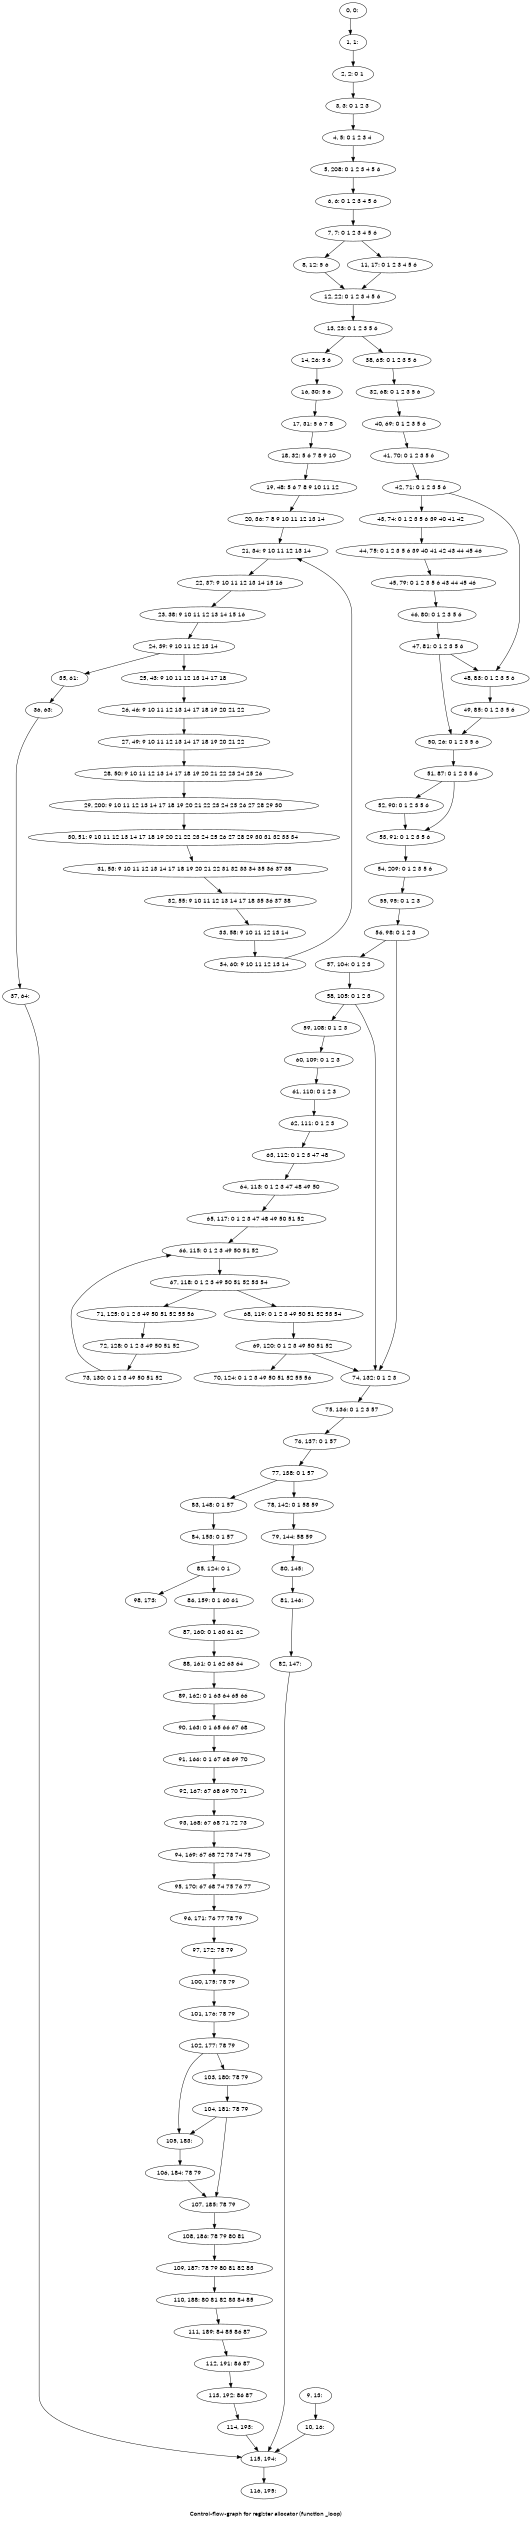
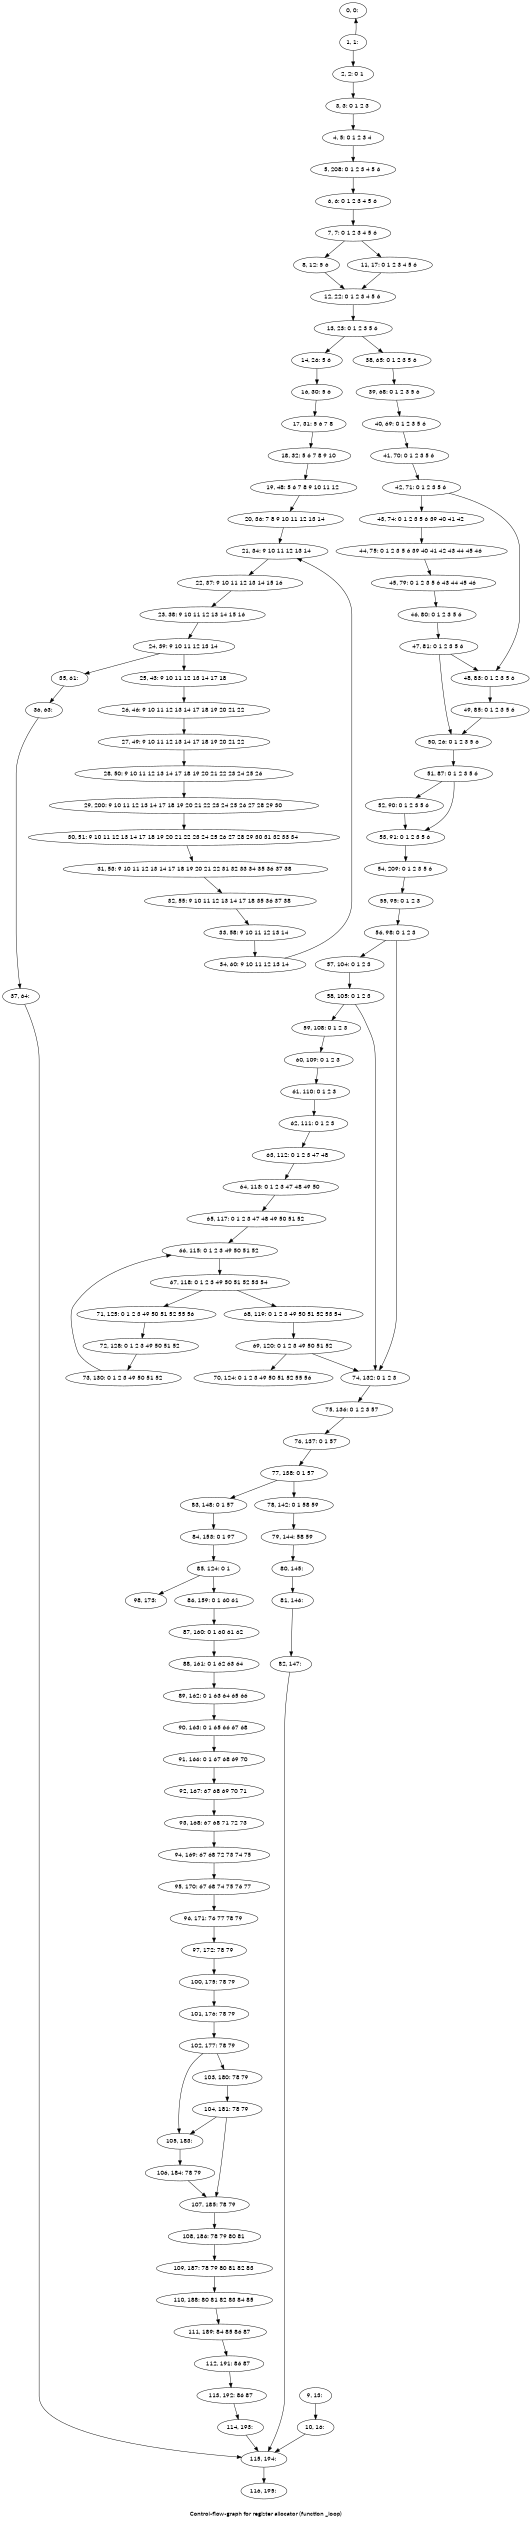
  digraph {
    fontname=Lato
    label="Control-flow-graph for register allocator (function _loop)"
    node [fontname=Lato]
    edge [fontname=Lato]
    n1 [label="0, 0: "]
    n2 [label="1, 1: "]
    n3 [label="2, 2: 0 1 "]
    n4 [label="3, 3: 0 1 2 3 "]
    n5 [label="4, 5: 0 1 2 3 4 "]
    n6 [label="5, 208: 0 1 2 3 4 5 6 "]
    n7 [label="6, 6: 0 1 2 3 4 5 6 "]
    n8 [label="7, 7: 0 1 2 3 4 5 6 "]
    n9 [label="8, 12: 5 6 "]
    n10 [label="11, 17: 0 1 2 3 4 5 6 "]
    n11 [label="12, 22: 0 1 2 3 4 5 6 "]
    n12 [label="9, 13: "]
    n13 [label="10, 16: "]
    n14 [label="115, 194: "]
    n15 [label="116, 195: "]
    n16 [label="13, 23: 0 1 2 3 5 6 "]
    n17 [label="14, 26: 5 6 "]
    n18 [label="38, 65: 0 1 2 3 5 6 "]
    n19 [label="16, 30: 5 6 "]
-   n20 [label="32, 68: 0 1 2 3 5 6"]
+   n20 [label="39, 68: 0 1 2 3 5 6 "]
    n21 [label="17, 31: 5 6 7 8 "]
    n22 [label="18, 32: 5 6 7 8 9 10 "]
    n23 [label="19, 48: 5 6 7 8 9 10 11 12 "]
    n24 [label="20, 36: 7 8 9 10 11 12 13 14 "]
    n25 [label="21, 34: 9 10 11 12 13 14 "]
    n26 [label="22, 37: 9 10 11 12 13 14 15 16 "]
    n27 [label="23, 38: 9 10 11 12 13 14 15 16 "]
    n28 [label="24, 39: 9 10 11 12 13 14 "]
    n29 [label="25, 43: 9 10 11 12 13 14 17 18 "]
    n30 [label="35, 61: "]
    n31 [label="26, 46: 9 10 11 12 13 14 17 18 19 20 21 22 "]
    n32 [label="36, 63: "]
    n33 [label="27, 49: 9 10 11 12 13 14 17 18 19 20 21 22 "]
    n34 [label="28, 50: 9 10 11 12 13 14 17 18 19 20 21 22 23 24 25 26 "]
    n35 [label="29, 200: 9 10 11 12 13 14 17 18 19 20 21 22 23 24 25 26 27 28 29 30 "]
    n36 [label="30, 51: 9 10 11 12 13 14 17 18 19 20 21 22 23 24 25 26 27 28 29 30 31 32 33 34 "]
    n37 [label="31, 53: 9 10 11 12 13 14 17 18 19 20 21 22 31 32 33 34 35 36 37 38 "]
    n38 [label="32, 55: 9 10 11 12 13 14 17 18 35 36 37 38 "]
    n39 [label="33, 58: 9 10 11 12 13 14 "]
    n40 [label="34, 60: 9 10 11 12 13 14 "]
    n41 [label="37, 64: "]
    n42 [label="40, 69: 0 1 2 3 5 6 "]
    n43 [label="41, 70: 0 1 2 3 5 6 "]
    n44 [label="42, 71: 0 1 2 3 5 6 "]
    n45 [label="43, 74: 0 1 2 3 5 6 39 40 41 42 "]
    n46 [label="48, 83: 0 1 2 3 5 6 "]
    n47 [label="44, 75: 0 1 2 3 5 6 39 40 41 42 43 44 45 46 "]
    n48 [label="49, 85: 0 1 2 3 5 6 "]
    n49 [label="45, 79: 0 1 2 3 5 6 43 44 45 46 "]
    n50 [label="46, 80: 0 1 2 3 5 6 "]
    n51 [label="47, 81: 0 1 2 3 5 6 "]
    n52 [label="50, 26: 0 1 2 3 5 6"]
    n53 [label="51, 87: 0 1 2 3 5 6 "]
    n54 [label="52, 90: 0 1 2 3 5 6 "]
    n55 [label="53, 91: 0 1 2 3 5 6 "]
    n56 [label="54, 209: 0 1 2 3 5 6 "]
    n57 [label="55, 95: 0 1 2 3 "]
    n58 [label="56, 98: 0 1 2 3 "]
    n59 [label="57, 104: 0 1 2 3 "]
    n60 [label="74, 132: 0 1 2 3 "]
    n61 [label="58, 105: 0 1 2 3 "]
    n62 [label="75, 136: 0 1 2 3 57 "]
    n63 [label="59, 108: 0 1 2 3 "]
    n64 [label="60, 109: 0 1 2 3 "]
    n65 [label="61, 110: 0 1 2 3 "]
    n66 [label="62, 111: 0 1 2 3 "]
    n67 [label="63, 112: 0 1 2 3 47 48 "]
    n68 [label="64, 113: 0 1 2 3 47 48 49 50 "]
    n69 [label="65, 117: 0 1 2 3 47 48 49 50 51 52 "]
    n70 [label="66, 115: 0 1 2 3 49 50 51 52 "]
    n71 [label="67, 118: 0 1 2 3 49 50 51 52 53 54 "]
    n72 [label="68, 119: 0 1 2 3 49 50 51 52 53 54 "]
    n73 [label="71, 125: 0 1 2 3 49 50 51 52 55 56 "]
    n74 [label="69, 120: 0 1 2 3 49 50 51 52 "]
    n75 [label="70, 124: 0 1 2 3 49 50 51 52 55 56 "]
    n76 [label="72, 128: 0 1 2 3 49 50 51 52 "]
    n77 [label="73, 130: 0 1 2 3 49 50 51 52 "]
    n78 [label="76, 137: 0 1 57 "]
    n79 [label="77, 138: 0 1 57 "]
    n80 [label="78, 142: 0 1 58 59 "]
    n81 [label="83, 148: 0 1 57 "]
    n82 [label="79, 144: 58 59 "]
-   n83 [label="84, 153: 0 1 57 "]
+   n83 [label="84, 153: 0 1 97"]
    n84 [label="80, 145: "]
    n85 [label="81, 146: "]
    n86 [label="82, 147: "]
    n87 [label="85, 124: 0 1"]
    n88 [label="86, 159: 0 1 60 61 "]
    n89 [label="98, 173: "]
    n90 [label="87, 160: 0 1 60 61 62 "]
    n91 [label="88, 161: 0 1 62 63 64 "]
    n92 [label="89, 162: 0 1 63 64 65 66 "]
    n93 [label="90, 163: 0 1 65 66 67 68 "]
    n94 [label="91, 166: 0 1 67 68 69 70 "]
    n95 [label="92, 167: 67 68 69 70 71 "]
    n96 [label="93, 168: 67 68 71 72 73 "]
    n97 [label="94, 169: 67 68 72 73 74 75 "]
    n98 [label="95, 170: 67 68 74 75 76 77 "]
    n99 [label="96, 171: 76 77 78 79 "]
    n100 [label="97, 172: 78 79 "]
    n101 [label="100, 175: 78 79 "]
    n102 [label="101, 176: 78 79 "]
    n103 [label="102, 177: 78 79 "]
    n104 [label="103, 180: 78 79 "]
    n105 [label="105, 183: "]
    n106 [label="104, 181: 78 79 "]
    n107 [label="106, 184: 78 79 "]
    n108 [label="107, 185: 78 79 "]
    n109 [label="108, 186: 78 79 80 81 "]
    n110 [label="109, 187: 78 79 80 81 82 83 "]
    n111 [label="110, 188: 80 81 82 83 84 85 "]
    n112 [label="111, 189: 84 85 86 87 "]
    n113 [label="112, 191: 86 87 "]
    n114 [label="113, 192: 86 87 "]
    n115 [label="114, 193: "]
-   n1 -> n2
+   n2 -> n1
    n2 -> n3
    n3 -> n4
    n4 -> n5
    n5 -> n6
    n6 -> n7
    n7 -> n8
    n8 -> n9
    n8 -> n10
    n9 -> n11
    n10 -> n11
    n11 -> n16
    n12 -> n13
    n13 -> n14
    n14 -> n15
    n16 -> n17
    n16 -> n18
    n17 -> n19
    n18 -> n20
    n19 -> n21
    n20 -> n42
    n21 -> n22
    n22 -> n23
    n23 -> n24
    n24 -> n25
    n25 -> n26
    n26 -> n27
    n27 -> n28
    n28 -> n29
    n28 -> n30
    n29 -> n31
    n30 -> n32
    n31 -> n33
    n32 -> n41
    n33 -> n34
    n34 -> n35
    n35 -> n36
    n36 -> n37
    n37 -> n38
    n38 -> n39
    n39 -> n40
    n40 -> n25
    n41 -> n14
    n42 -> n43
    n43 -> n44
    n44 -> n45
    n44 -> n46
    n45 -> n47
    n46 -> n48
    n47 -> n49
    n48 -> n52
    n49 -> n50
    n50 -> n51
    n51 -> n46
    n51 -> n52
    n52 -> n53
    n53 -> n54
    n53 -> n55
    n54 -> n55
    n55 -> n56
    n56 -> n57
    n57 -> n58
    n58 -> n59
    n58 -> n60
    n59 -> n61
    n60 -> n62
    n61 -> n60
    n61 -> n63
    n62 -> n78
    n63 -> n64
    n64 -> n65
    n65 -> n66
    n66 -> n67
    n67 -> n68
    n68 -> n69
    n69 -> n70
    n70 -> n71
    n71 -> n72
    n71 -> n73
    n72 -> n74
    n73 -> n76
    n74 -> n60
    n74 -> n75
    n76 -> n77
    n77 -> n70
    n78 -> n79
    n79 -> n80
    n79 -> n81
    n80 -> n82
    n81 -> n83
    n82 -> n84
    n83 -> n87
    n84 -> n85
    n85 -> n86
    n86 -> n14
    n87 -> n88
    n87 -> n89
    n88 -> n90
    n90 -> n91
    n91 -> n92
    n92 -> n93
    n93 -> n94
    n94 -> n95
    n95 -> n96
    n96 -> n97
    n97 -> n98
    n98 -> n99
    n99 -> n100
    n100 -> n101
    n101 -> n102
    n102 -> n103
    n103 -> n104
    n103 -> n105
    n104 -> n106
    n105 -> n107
    n106 -> n105
    n106 -> n108
    n107 -> n108
    n108 -> n109
    n109 -> n110
    n110 -> n111
    n111 -> n112
    n112 -> n113
    n113 -> n114
    n114 -> n115
    n115 -> n14
  }
